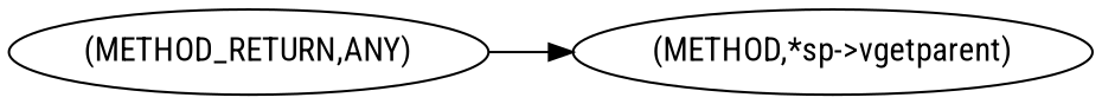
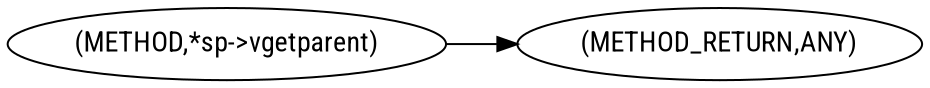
  digraph {
    rankdir=LR
    fontname="Roboto Condensed"
    node [fontname="Roboto Condensed"]
    n1 [label=<(METHOD,*sp-&gt;vgetparent)>]
    n2 [label=<(METHOD_RETURN,ANY)>]
-   n2 -> n1 [fontname="Roboto Condensed"]
+   n1 -> n2 [fontname="Roboto Condensed"]
  }
